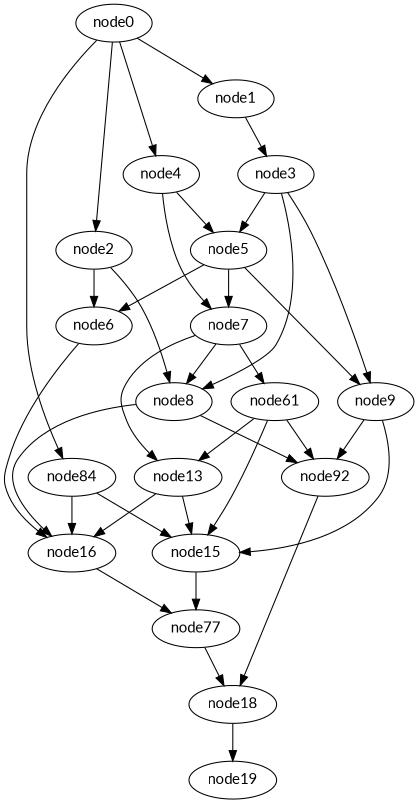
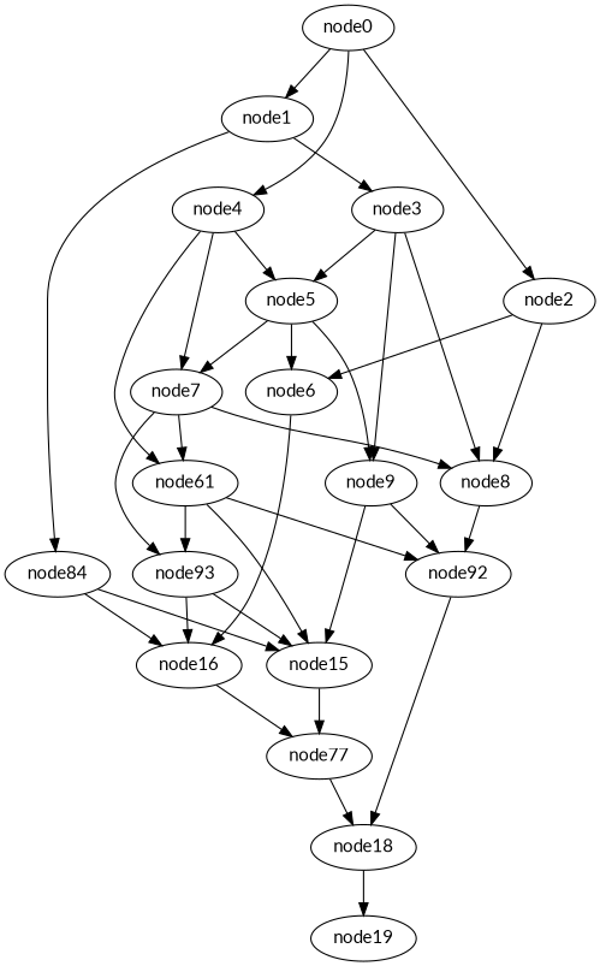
  digraph {
    fontname=Lato
    node [fontname=Lato]
    edge [fontname=Lato]
    node18
    node19
    n3 [label=node77]
    node16
    node15
    n6 [label=node84]
-   node13
+   node13 [label=node93]
    n8 [label=node92]
    n9 [label=node61]
    node9
    node8
    node7
    node6
    node5
    node4
    node3
    node2
    node1
    node0
    node18 -> node19
    n3 -> node18
    node16 -> n3
    node15 -> n3
    n6 -> node16
    n6 -> node15
    node13 -> node16
    node13 -> node15
    n8 -> node18
    n9 -> node15
    n9 -> node13
    n9 -> n8
    node9 -> node15
    node9 -> n8
-   node8 -> node16
    node8 -> n8
    node7 -> node13
    node7 -> n9
    node7 -> node8
    node6 -> node16
    node5 -> node9
    node5 -> node7
    node5 -> node6
+   node4 -> n9
    node4 -> node7
    node4 -> node5
    node3 -> node9
    node3 -> node8
    node3 -> node5
    node2 -> node8
    node2 -> node6
    node1 -> node3
-   node0 -> n6
+   node1 -> n6
    node0 -> node4
    node0 -> node2
    node0 -> node1
  }
